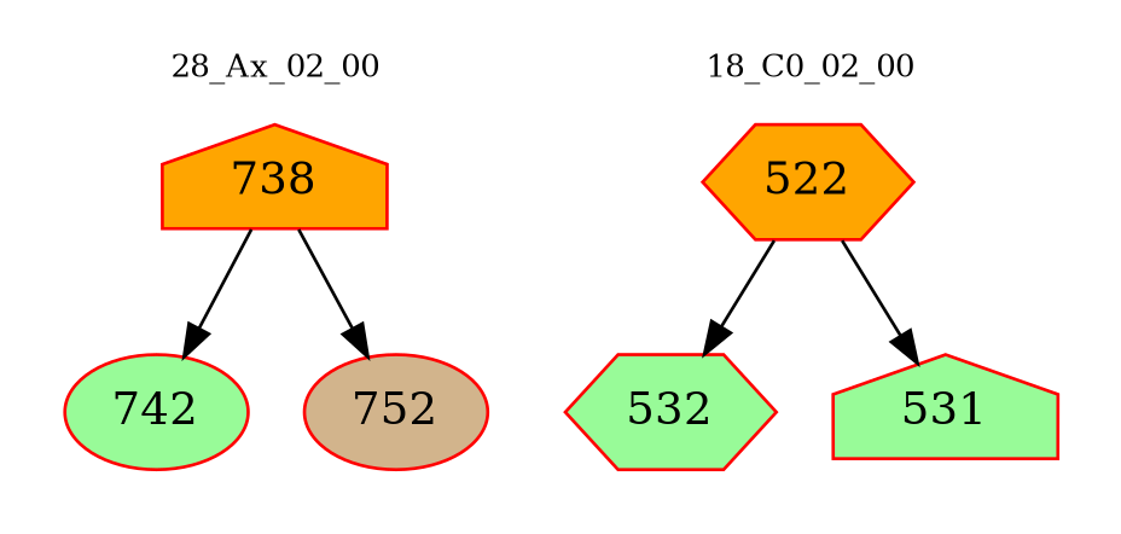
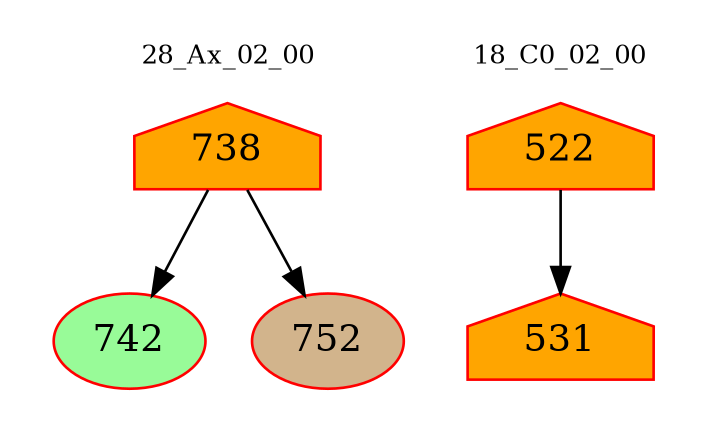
  digraph {
    node [color=red fillcolor=orange shape=house style=filled]
    edge [color=black]
    n1 [label=738]
    n2 [fillcolor=palegreen label=742 shape=ellipse]
    n3 [fillcolor=tan label=752 shape=ellipse]
-   n4 [label=522 shape=hexagon]
-   n5 [fillcolor=palegreen label=532 shape=hexagon]
-   n6 [fillcolor=palegreen label=531]
+   n4 [label=522]
+   n6 [label=531]
    subgraph cluster_1 {
      color=white
      fontsize=10
      label="28_Ax_02_00"
      n1
      n2
      n3
    }
    subgraph cluster_2 {
      color=white
      fontsize=10
      label="18_C0_02_00"
      n4
-     n5
      n6
    }
    n1 -> n2
    n1 -> n3
-   n4 -> n5
    n4 -> n6
  }
